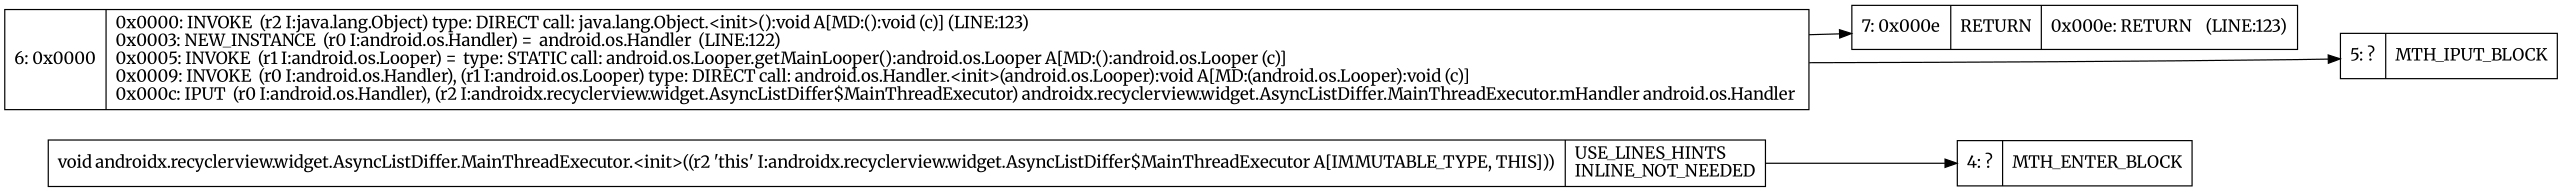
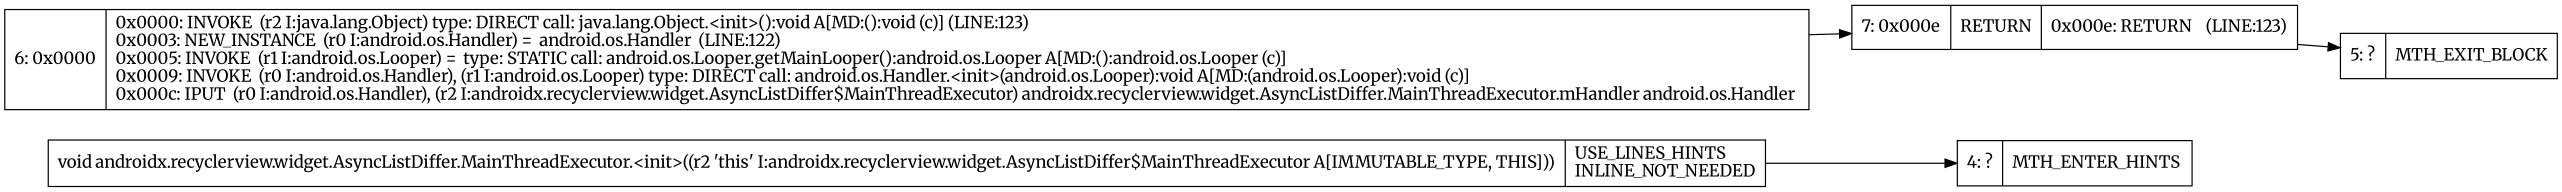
  digraph {
    fontname=Merriweather
    rankdir=LR
    node [fontname=Merriweather shape=record]
    edge [fontname=Merriweather]
-   n1 [label="{4\:\ ?|MTH_ENTER_BLOCK\l}"]
+   n1 [label="{4\:\ ?|MTH_ENTER_HINTS\l}"]
    n2 [label="{6\:\ 0x0000|0x0000: INVOKE  (r2 I:java.lang.Object) type: DIRECT call: java.lang.Object.\<init\>():void A[MD:():void (c)] (LINE:123)\l0x0003: NEW_INSTANCE  (r0 I:android.os.Handler) =  android.os.Handler  (LINE:122)\l0x0005: INVOKE  (r1 I:android.os.Looper) =  type: STATIC call: android.os.Looper.getMainLooper():android.os.Looper A[MD:():android.os.Looper (c)]\l0x0009: INVOKE  (r0 I:android.os.Handler), (r1 I:android.os.Looper) type: DIRECT call: android.os.Handler.\<init\>(android.os.Looper):void A[MD:(android.os.Looper):void (c)]\l0x000c: IPUT  (r0 I:android.os.Handler), (r2 I:androidx.recyclerview.widget.AsyncListDiffer$MainThreadExecutor) androidx.recyclerview.widget.AsyncListDiffer.MainThreadExecutor.mHandler android.os.Handler \l}"]
    n3 [label="{7\:\ 0x000e|RETURN\l|0x000e: RETURN    (LINE:123)\l}"]
-   n4 [label="{5\:\ ?|MTH_IPUT_BLOCK\l}"]
+   n4 [label="{5\:\ ?|MTH_EXIT_BLOCK\l}"]
    n5 [label="{void androidx.recyclerview.widget.AsyncListDiffer.MainThreadExecutor.\<init\>((r2 'this' I:androidx.recyclerview.widget.AsyncListDiffer$MainThreadExecutor A[IMMUTABLE_TYPE, THIS]))  | USE_LINES_HINTS\lINLINE_NOT_NEEDED\l}"]
    n2 -> n3
-   n2 -> n4
+   n3 -> n4
    n5 -> n1
  }
